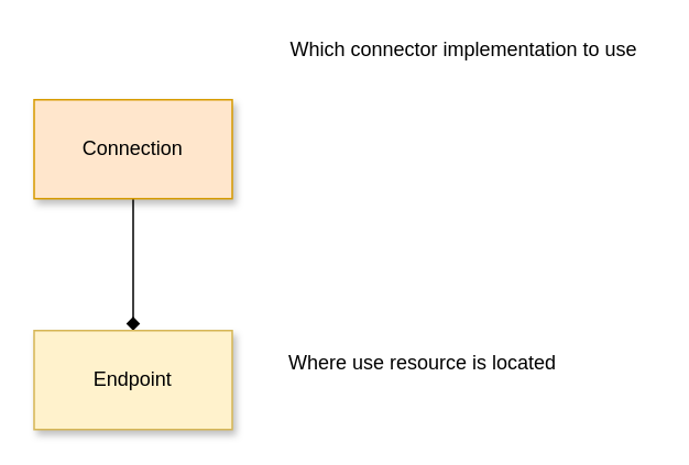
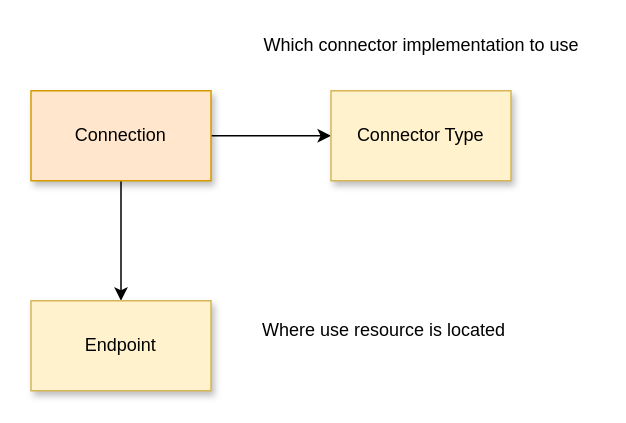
  <mxCell id="0" />
  <mxCell id="1" parent="0" />
- <mxCell id="3" value="" style="edgeStyle=orthogonalEdgeStyle;rounded=0;orthogonalLoop=1;jettySize=auto;html=1;endArrow=diamond;" parent="1" source="4" target="6" edge="1"><mxGeometry relative="1" as="geometry" /></mxCell>
+ <mxCell id="2" value="" style="edgeStyle=orthogonalEdgeStyle;rounded=0;orthogonalLoop=1;jettySize=auto;html=1;" parent="1" source="4" target="5" edge="1"><mxGeometry relative="1" as="geometry" /></mxCell>
+ <mxCell id="3" value="" style="edgeStyle=orthogonalEdgeStyle;rounded=0;orthogonalLoop=1;jettySize=auto;html=1;" parent="1" source="4" target="6" edge="1"><mxGeometry relative="1" as="geometry" /></mxCell>
  <mxCell id="4" value="Connection" style="rounded=0;whiteSpace=wrap;html=1;fillColor=#ffe6cc;strokeColor=#d79b00;shadow=1;" parent="1" vertex="1"><mxGeometry x="20" y="60" width="120" height="60" as="geometry" /></mxCell>
+ <mxCell id="5" value="Connector Type" style="rounded=0;whiteSpace=wrap;html=1;fillColor=#fff2cc;strokeColor=#d6b656;shadow=1;" parent="1" vertex="1"><mxGeometry x="220" y="60" width="120" height="60" as="geometry" /></mxCell>
  <mxCell id="6" value="Endpoint" style="rounded=0;whiteSpace=wrap;html=1;fillColor=#fff2cc;strokeColor=#d6b656;shadow=1;" parent="1" vertex="1"><mxGeometry x="20" y="200" width="120" height="60" as="geometry" /></mxCell>
  <mxCell id="7" value="Which connector implementation to use" style="text;html=1;align=center;verticalAlign=middle;resizable=0;points=[];autosize=1;" parent="1" vertex="1"><mxGeometry x="165" y="20" width="230" height="20" as="geometry" /></mxCell>
  <mxCell id="8" value="Where use resource is located" style="text;html=1;align=center;verticalAlign=middle;resizable=0;points=[];autosize=1;" parent="1" vertex="1"><mxGeometry x="170" y="210" width="170" height="20" as="geometry" /></mxCell>
